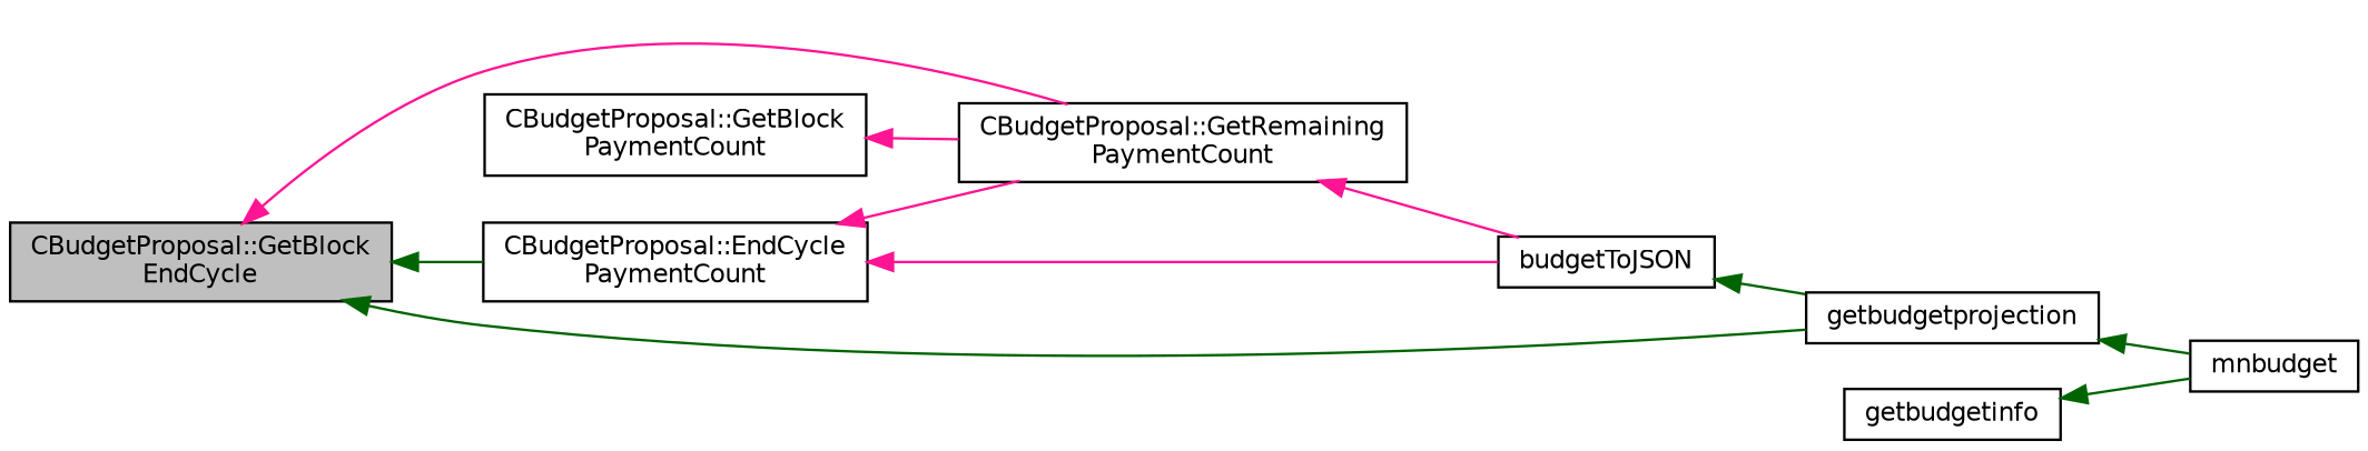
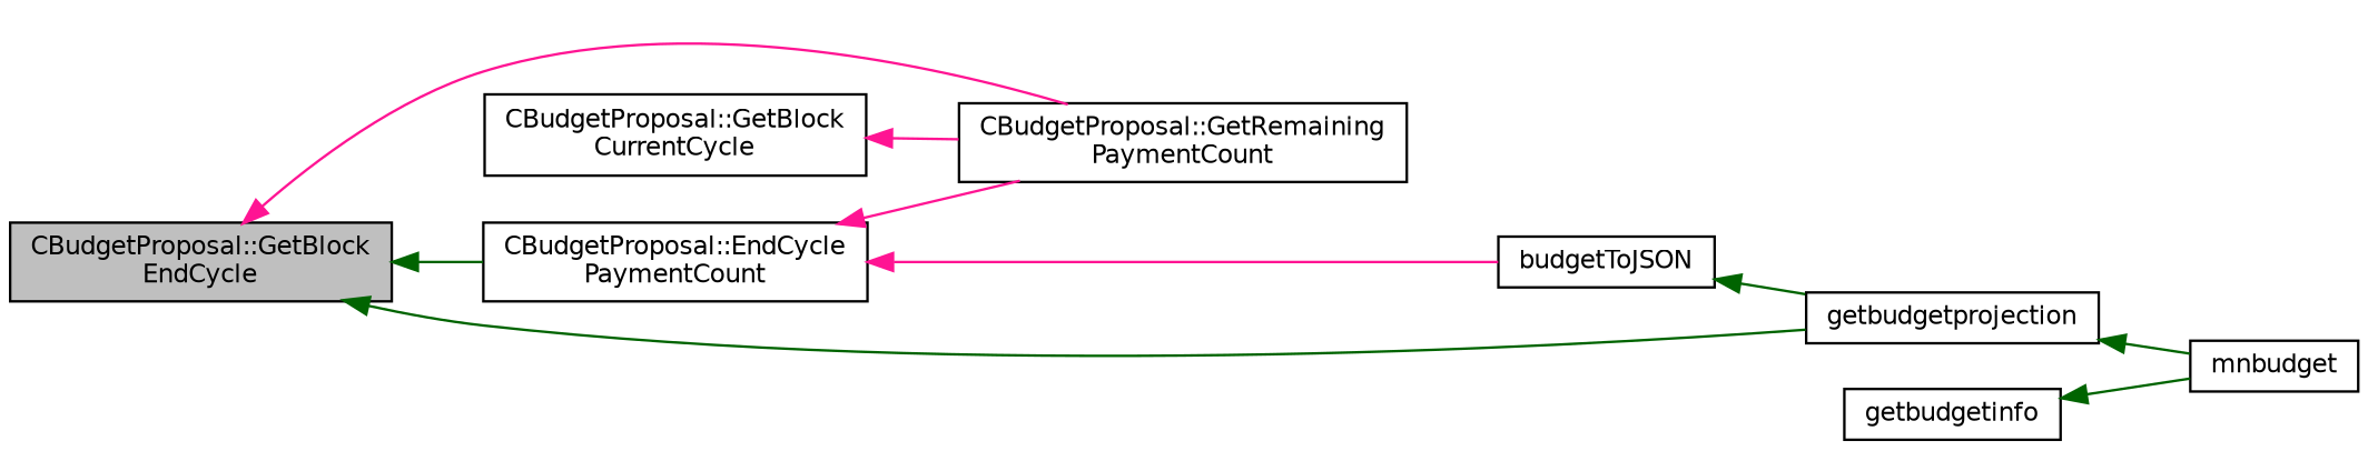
  digraph {
    rankdir=LR
    node [color=black fillcolor=white fontname=Helvetica fontsize=10 shape=record style=filled]
    edge [color=deeppink dir=back fontname=Helvetica fontsize=10 labelfontname=Helvetica labelfontsize=10 style=solid]
    n1 [fillcolor=grey75 fontcolor=black height=0.2 label="CBudgetProposal::GetBlock\lEndCycle" width=0.4]
    n2 [height=0.2 label="CBudgetProposal::GetRemaining\lPaymentCount" width=0.4]
    n3 [height=0.2 label="CBudgetProposal::EndCycle\lPaymentCount" width=0.4]
    n4 [height=0.2 label=getbudgetprojection width=0.4]
-   n5 [height=0.2 label="CBudgetProposal::GetBlock\lPaymentCount" width=0.4]
+   n5 [height=0.2 label="CBudgetProposal::GetBlock\lCurrentCycle" width=0.4]
    n6 [height=0.2 label=budgetToJSON width=0.4]
    n7 [height=0.2 label=mnbudget width=0.4]
    n8 [height=0.2 label=getbudgetinfo width=0.4]
    n1 -> n2
    n1 -> n3 [color=darkgreen]
    n1 -> n4 [color=darkgreen]
-   n2 -> n6
    n3 -> n2
    n3 -> n6
    n4 -> n7 [color=darkgreen]
    n5 -> n2
    n6 -> n4 [color=darkgreen]
    n8 -> n7 [color=darkgreen]
  }
